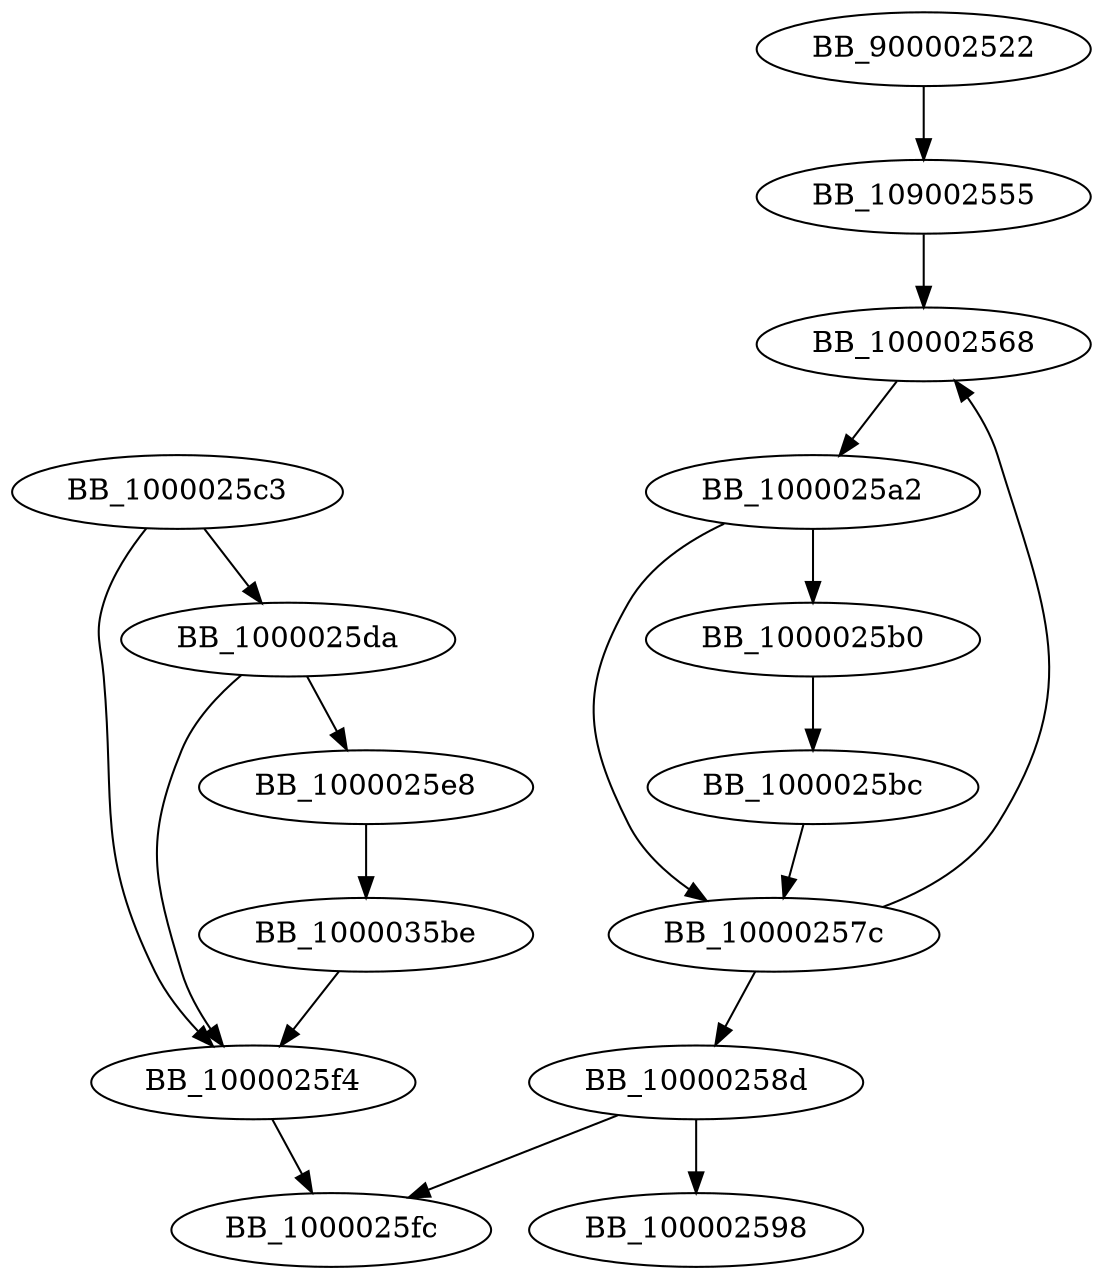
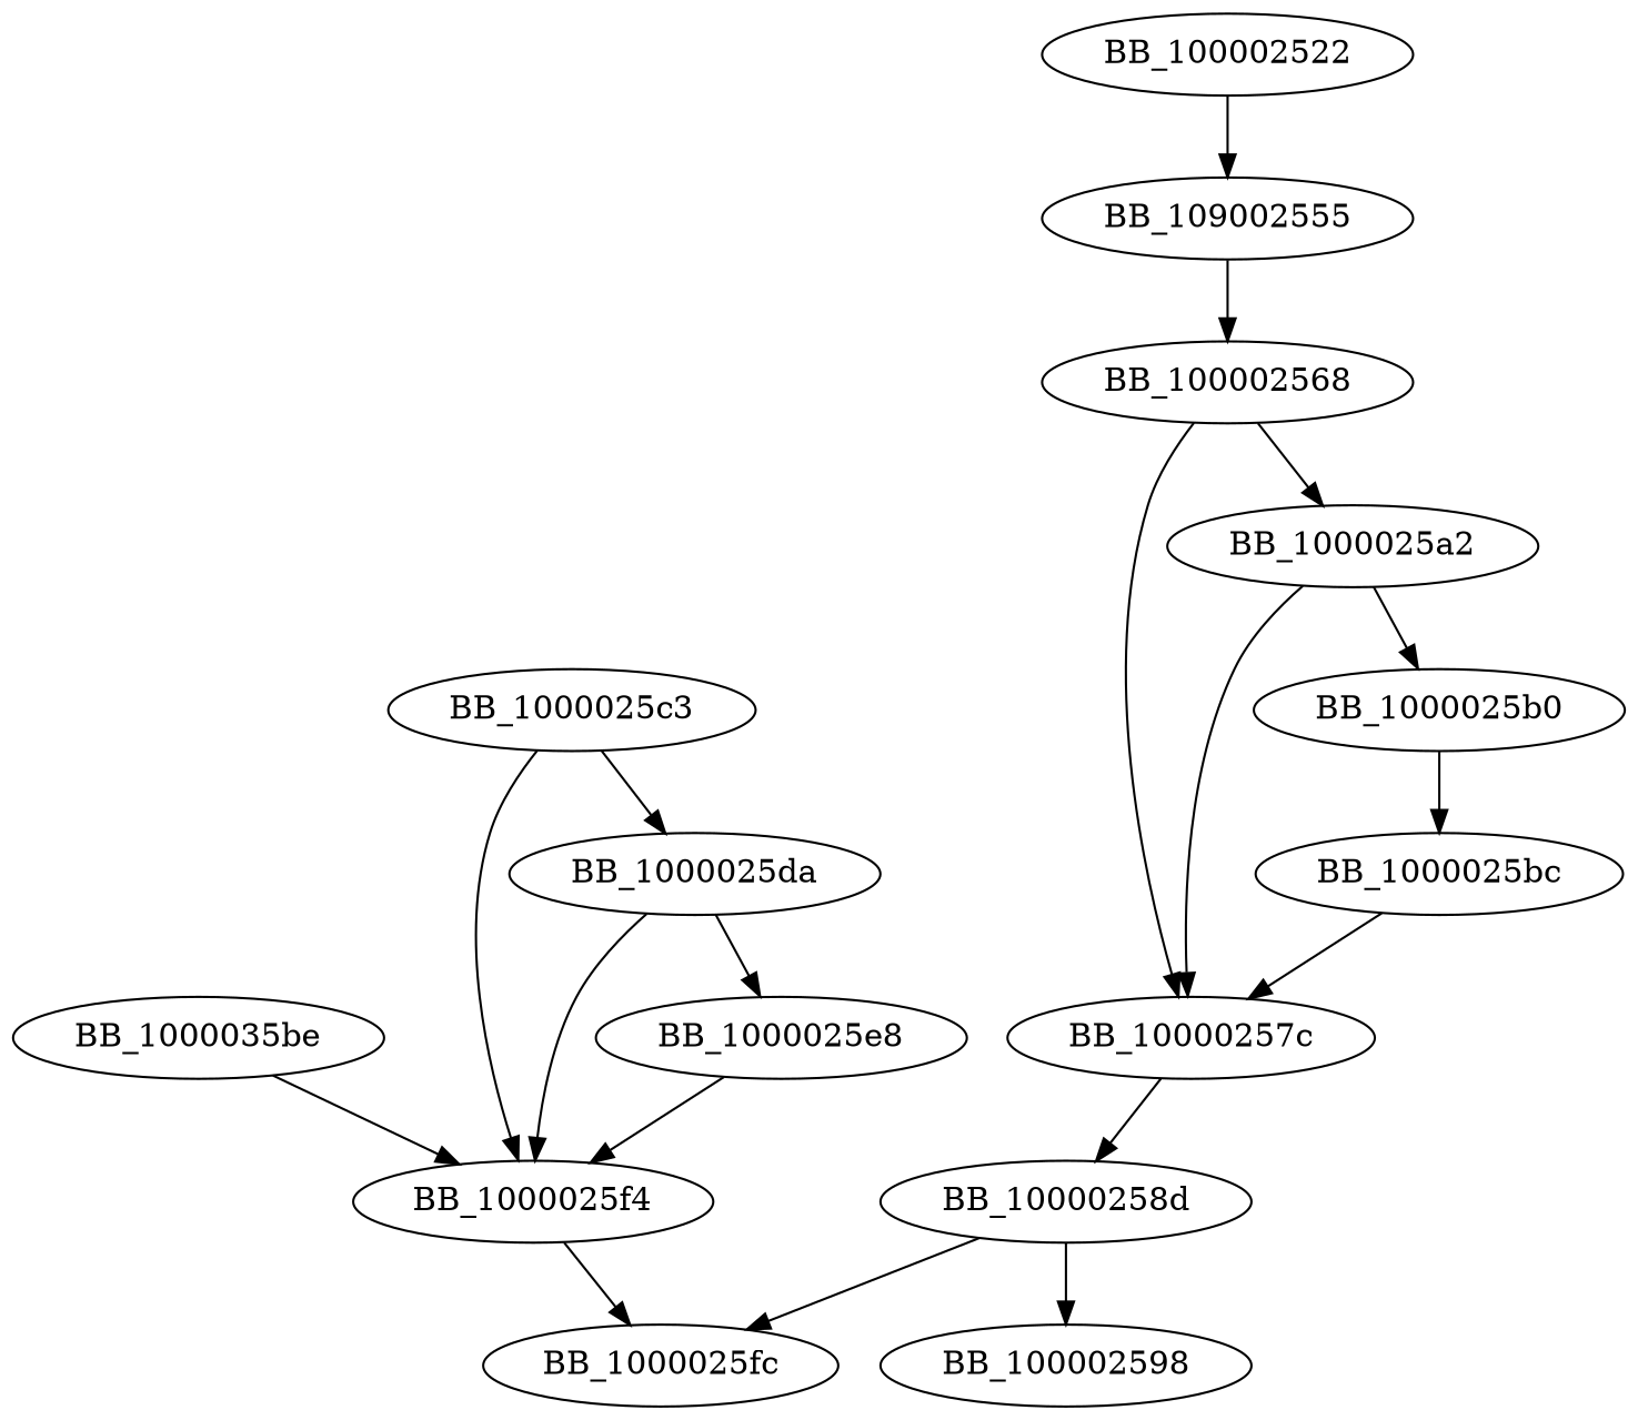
  digraph {
    n1 [label=BB_109002555]
-   BB_100002522 [label=BB_900002522]
+   BB_100002522
    BB_100002568
    BB_10000257c
    BB_1000025a2
    BB_10000258d
    BB_1000025b0
    BB_100002598
    BB_1000025fc
    BB_1000025bc
    n11 [label=BB_1000035be]
    BB_1000025f4
    BB_1000025c3
    BB_1000025da
    BB_1000025e8
    n1 -> BB_100002568
    BB_100002522 -> n1
-   BB_10000257c -> BB_100002568
+   BB_100002568 -> BB_10000257c
    BB_100002568 -> BB_1000025a2
    BB_10000257c -> BB_10000258d
    BB_1000025a2 -> BB_10000257c
    BB_1000025a2 -> BB_1000025b0
    BB_10000258d -> BB_100002598
    BB_10000258d -> BB_1000025fc
    BB_1000025b0 -> BB_1000025bc
    BB_1000025bc -> BB_10000257c
    n11 -> BB_1000025f4
    BB_1000025f4 -> BB_1000025fc
    BB_1000025c3 -> BB_1000025f4
    BB_1000025c3 -> BB_1000025da
    BB_1000025da -> BB_1000025f4
    BB_1000025da -> BB_1000025e8
-   BB_1000025e8 -> n11
+   BB_1000025e8 -> BB_1000025f4
  }
